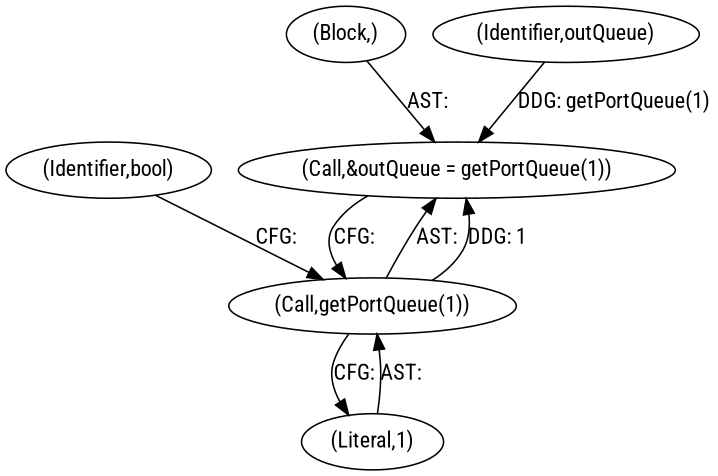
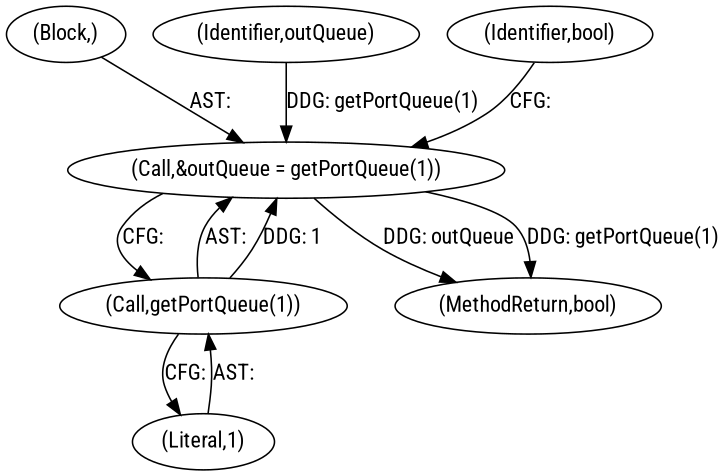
  digraph {
    fontname="Roboto Condensed"
    node [fontname="Roboto Condensed"]
    edge [fontname="Roboto Condensed"]
    n1 [label="(Call,&outQueue = getPortQueue(1))"]
    n2 [label="(Call,getPortQueue(1))"]
+   n3 [label="(MethodReturn,bool)"]
    n4 [label="(Literal,1)"]
    n5 [label="(Block,)"]
    n6 [label="(Identifier,outQueue)"]
    n7 [label="(Identifier,bool)"]
    n1 -> n2 [label="CFG: "]
+   n1 -> n3 [label="DDG: outQueue"]
+   n1 -> n3 [label="DDG: getPortQueue(1)"]
    n2 -> n1 [label="AST: "]
    n2 -> n1 [label="DDG: 1"]
    n2 -> n4 [label="CFG: "]
    n4 -> n2 [label="AST: "]
    n5 -> n1 [label="AST: "]
    n6 -> n1 [label="DDG: getPortQueue(1)"]
-   n7 -> n2 [label="CFG: "]
+   n7 -> n1 [label="CFG: "]
  }
